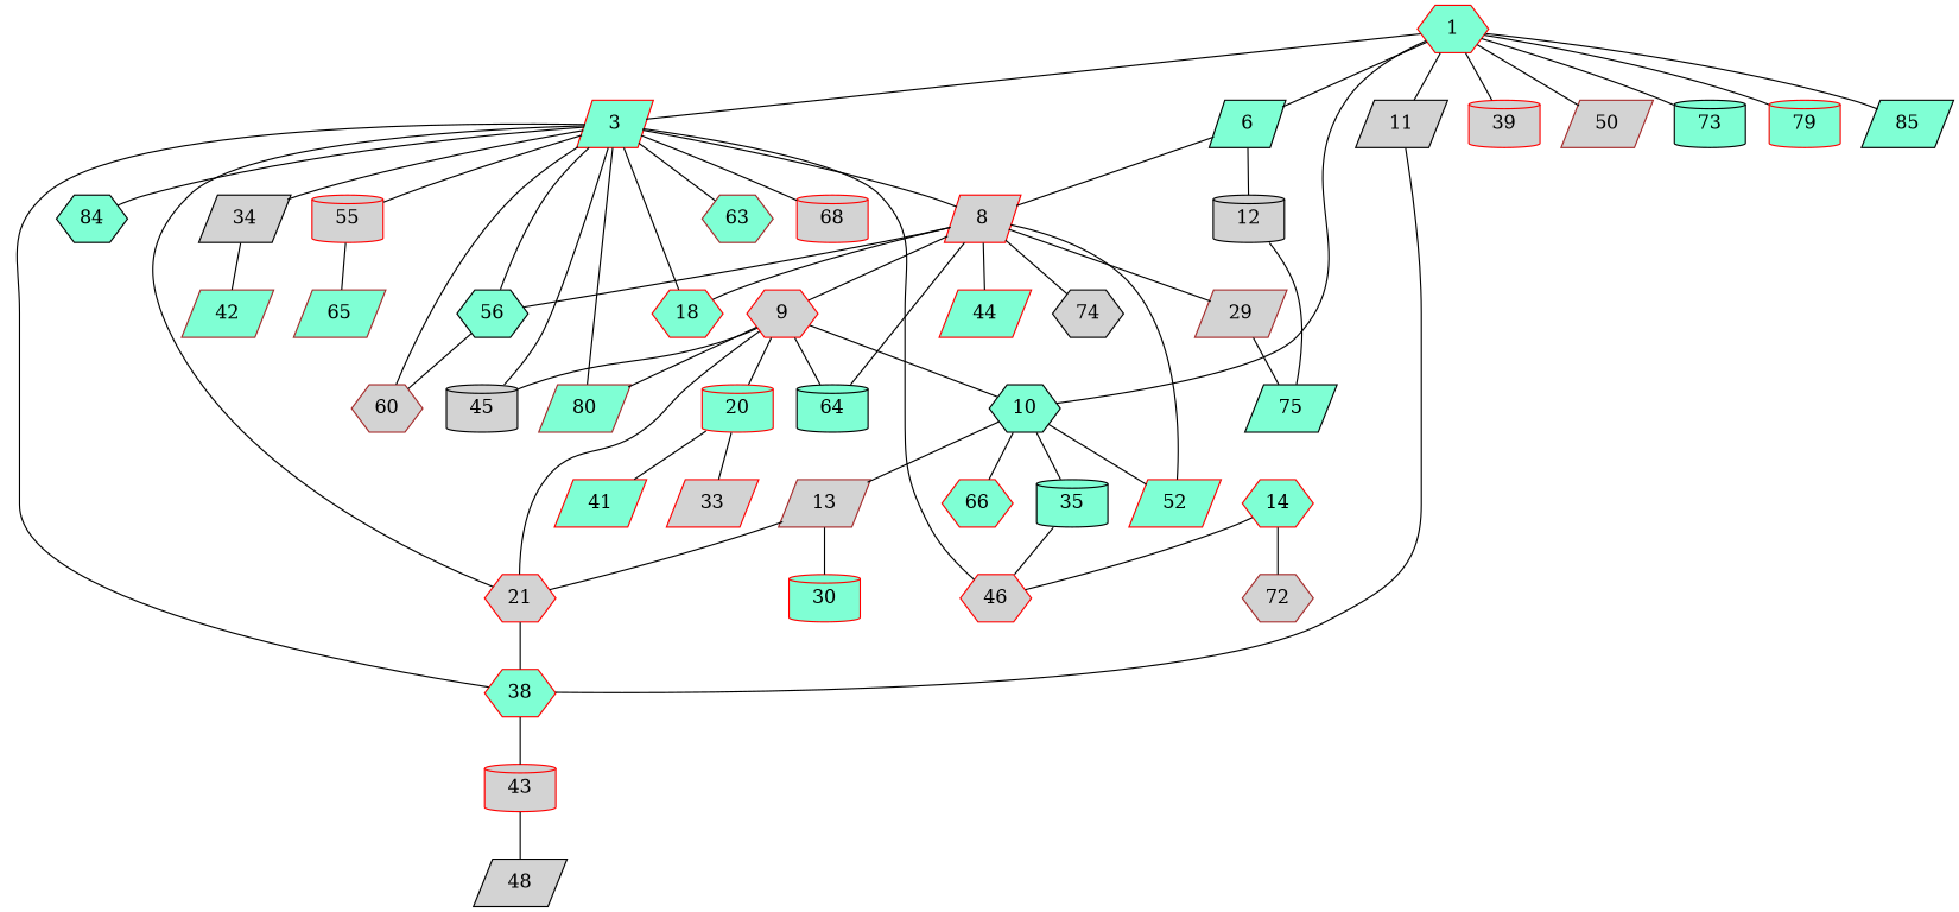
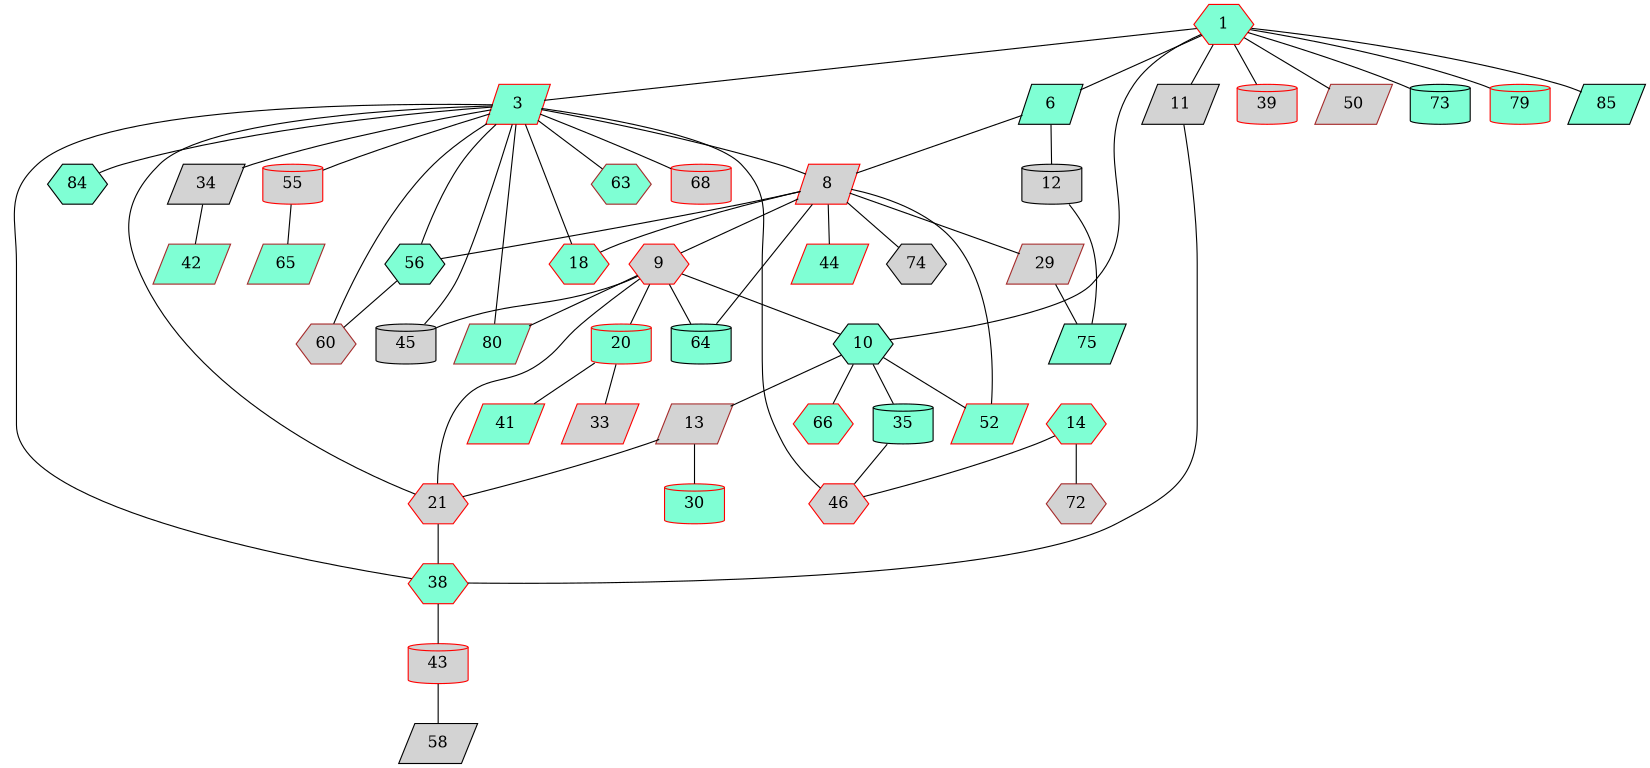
  graph {
    node [color=red fillcolor=aquamarine shape=parallelogram style=filled]
    1 [shape=hexagon super="+2+5"]
    3 [super="+4+23+22+19+7"]
    6 [color=black super="+47"]
    10 [color=black shape=hexagon super="+25"]
    11 [color=black fillcolor=lightgrey super="+40+49"]
    39 [fillcolor=lightgrey shape=cylinder]
    50 [color=brown fillcolor=lightgrey]
    73 [color=black shape=cylinder]
    79 [shape=cylinder]
    85 [color=black]
    8 [fillcolor=lightgrey super="+70+15+31"]
    18 [shape=hexagon super="+90"]
    21 [fillcolor=lightgrey shape=hexagon super="+51+76"]
    34 [color=black fillcolor=lightgrey]
    38 [shape=hexagon]
    45 [color=black fillcolor=lightgrey shape=cylinder super="+81"]
    46 [fillcolor=lightgrey shape=hexagon super="+67"]
    55 [fillcolor=lightgrey shape=cylinder super="+88"]
    56 [color=black shape=hexagon super="+71"]
    60 [color=brown fillcolor=lightgrey shape=hexagon]
    63 [color=brown shape=hexagon super="+87"]
    68 [fillcolor=lightgrey shape=cylinder]
    80 [color=brown]
    84 [color=black shape=hexagon]
    12 [color=black fillcolor=lightgrey shape=cylinder super="+24+58"]
    52
    13 [color=brown fillcolor=lightgrey]
    35 [color=black shape=cylinder super="+91"]
    66 [shape=hexagon]
    9 [fillcolor=lightgrey shape=hexagon super="+61"]
    29 [color=brown fillcolor=lightgrey]
    44
    64 [color=black shape=cylinder]
    74 [color=black fillcolor=lightgrey shape=hexagon]
    14 [shape=hexagon super="+16+37"]
    72 [color=brown fillcolor=lightgrey shape=hexagon]
    42 [color=brown]
    43 [fillcolor=lightgrey shape=cylinder]
    65 [color=brown]
    75 [color=black]
    20 [shape=cylinder super="+53"]
    33 [fillcolor=lightgrey]
    41
    30 [shape=cylinder super="+82+86"]
-   48 [color=black fillcolor=lightgrey]
+   48 [color=black fillcolor=lightgrey label=58]
    1 -- 3
    1 -- 6
    1 -- 10
    1 -- 11 [weight=2]
    1 -- 39
    1 -- 50
    1 -- 73
    1 -- 79
    1 -- 85
    3 -- 8
    3 -- 18
    3 -- 21
    3 -- 34
    3 -- 38
    3 -- 45
    3 -- 46 [weight=2]
    3 -- 55
    3 -- 56
    3 -- 60
    3 -- 63 [weight=3]
    3 -- 68
    3 -- 80
    3 -- 84 [weight=2]
    6 -- 8
    6 -- 12
    10 -- 52
    10 -- 13
    10 -- 35
    10 -- 66
    11 -- 38
    8 -- 18
    8 -- 56
    8 -- 52
    8 -- 9
    8 -- 29
    8 -- 44
    8 -- 64
    8 -- 74
    21 -- 38
    34 -- 42
    38 -- 43
    55 -- 65
    56 -- 60
    12 -- 75
    13 -- 21
    13 -- 30
    35 -- 46
    9 -- 10
    9 -- 21
    9 -- 45
    9 -- 80
    9 -- 64
    9 -- 20
    29 -- 75
    14 -- 46
    14 -- 72
    43 -- 48
    20 -- 33
    20 -- 41
  }
